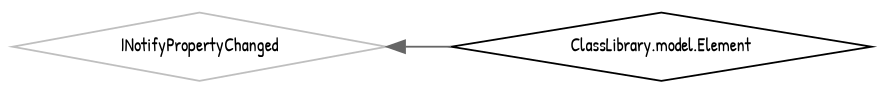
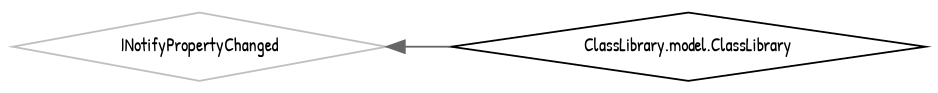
  digraph {
    rankdir=LR
    fontname="Patrick Hand"
    node [fillcolor=white fontname="Patrick Hand" fontsize=10 shape=diamond style=filled]
    n1 [color=grey75 height=0.2 label=INotifyPropertyChanged width=0.4]
-   n2 [color=black height=0.2 label="ClassLibrary.model.Element" width=0.4]
+   n2 [color=black height=0.2 label="ClassLibrary.model.ClassLibrary" width=0.4]
    n1 -> n2 [color=gray40 dir=back fontname="Patrick Hand" fontsize=10 labelfontname=Helvetica labelfontsize=10 style=solid]
  }
